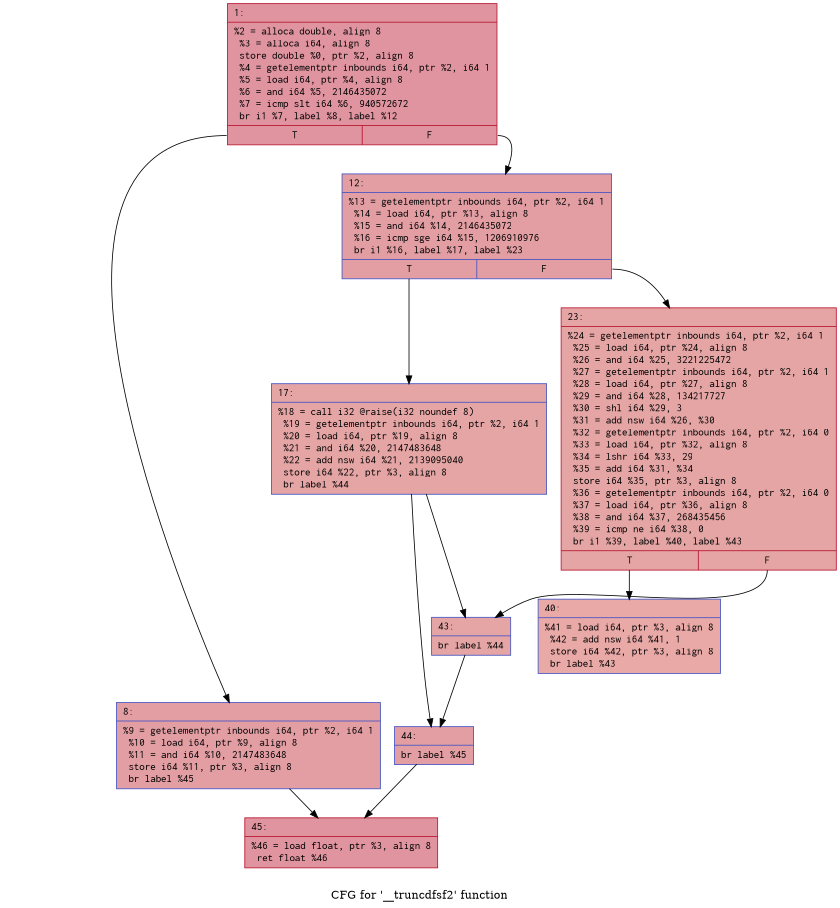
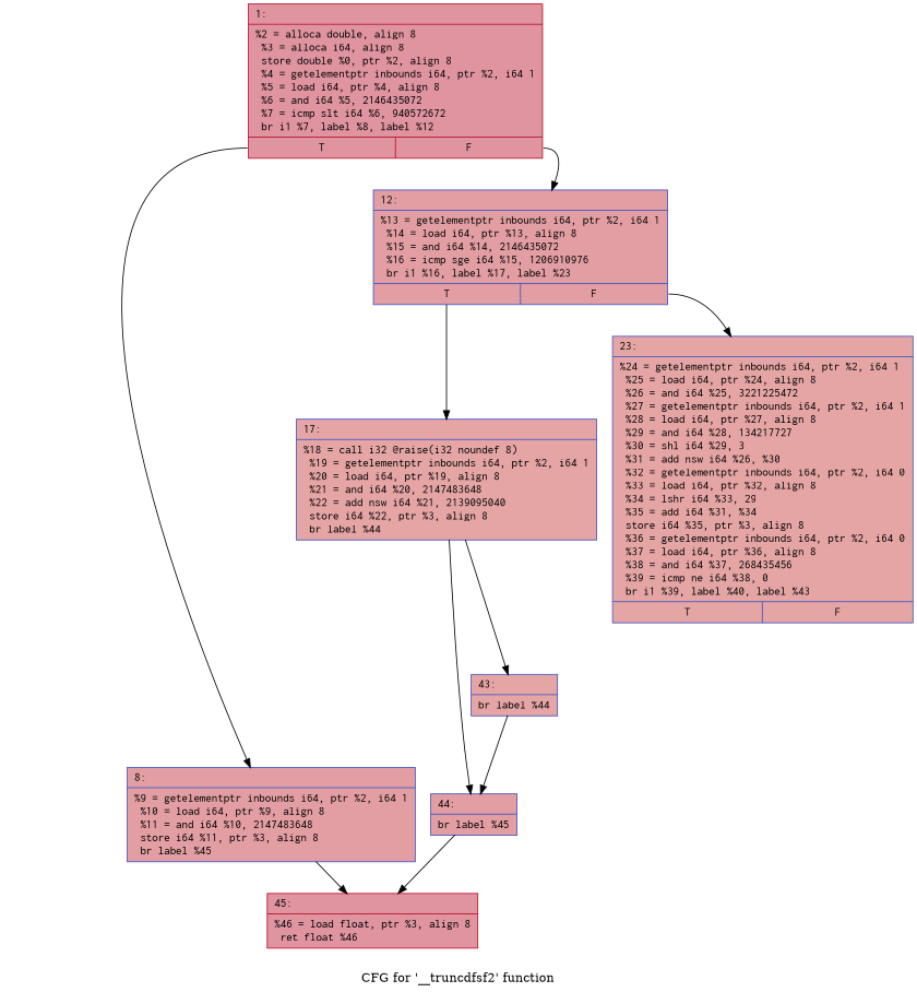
  digraph {
    label="CFG for '__truncdfsf2' function"
    node [color="#3d50c3ff" fillcolor="#be242e70" fontname=Courier shape=record style=filled]
    n1 [color="#b70d28ff" fillcolor="#b70d2870" label="{1:\l|  %2 = alloca double, align 8\l  %3 = alloca i64, align 8\l  store double %0, ptr %2, align 8\l  %4 = getelementptr inbounds i64, ptr %2, i64 1\l  %5 = load i64, ptr %4, align 8\l  %6 = and i64 %5, 2146435072\l  %7 = icmp slt i64 %6, 940572672\l  br i1 %7, label %8, label %12\l|{<s0>T|<s1>F}}"]
    n2 [label="{8:\l|  %9 = getelementptr inbounds i64, ptr %2, i64 1\l  %10 = load i64, ptr %9, align 8\l  %11 = and i64 %10, 2147483648\l  store i64 %11, ptr %3, align 8\l  br label %45\l}"]
    n3 [label="{12:\l|  %13 = getelementptr inbounds i64, ptr %2, i64 1\l  %14 = load i64, ptr %13, align 8\l  %15 = and i64 %14, 2146435072\l  %16 = icmp sge i64 %15, 1206910976\l  br i1 %16, label %17, label %23\l|{<s0>T|<s1>F}}"]
    n4 [color="#b70d28ff" fillcolor="#b70d2870" label="{45:\l|  %46 = load float, ptr %3, align 8\l  ret float %46\l}"]
    n5 [fillcolor="#c5333470" label="{17:\l|  %18 = call i32 @raise(i32 noundef 8)\l  %19 = getelementptr inbounds i64, ptr %2, i64 1\l  %20 = load i64, ptr %19, align 8\l  %21 = and i64 %20, 2147483648\l  %22 = add nsw i64 %21, 2139095040\l  store i64 %22, ptr %3, align 8\l  br label %44\l}"]
-   n6 [color="#b70d28ff" fillcolor="#c5333470" label="{23:\l|  %24 = getelementptr inbounds i64, ptr %2, i64 1\l  %25 = load i64, ptr %24, align 8\l  %26 = and i64 %25, 3221225472\l  %27 = getelementptr inbounds i64, ptr %2, i64 1\l  %28 = load i64, ptr %27, align 8\l  %29 = and i64 %28, 134217727\l  %30 = shl i64 %29, 3\l  %31 = add nsw i64 %26, %30\l  %32 = getelementptr inbounds i64, ptr %2, i64 0\l  %33 = load i64, ptr %32, align 8\l  %34 = lshr i64 %33, 29\l  %35 = add i64 %31, %34\l  store i64 %35, ptr %3, align 8\l  %36 = getelementptr inbounds i64, ptr %2, i64 0\l  %37 = load i64, ptr %36, align 8\l  %38 = and i64 %37, 268435456\l  %39 = icmp ne i64 %38, 0\l  br i1 %39, label %40, label %43\l|{<s0>T|<s1>F}}"]
+   n6 [fillcolor="#c5333470" label="{23:\l|  %24 = getelementptr inbounds i64, ptr %2, i64 1\l  %25 = load i64, ptr %24, align 8\l  %26 = and i64 %25, 3221225472\l  %27 = getelementptr inbounds i64, ptr %2, i64 1\l  %28 = load i64, ptr %27, align 8\l  %29 = and i64 %28, 134217727\l  %30 = shl i64 %29, 3\l  %31 = add nsw i64 %26, %30\l  %32 = getelementptr inbounds i64, ptr %2, i64 0\l  %33 = load i64, ptr %32, align 8\l  %34 = lshr i64 %33, 29\l  %35 = add i64 %31, %34\l  store i64 %35, ptr %3, align 8\l  %36 = getelementptr inbounds i64, ptr %2, i64 0\l  %37 = load i64, ptr %36, align 8\l  %38 = and i64 %37, 268435456\l  %39 = icmp ne i64 %38, 0\l  br i1 %39, label %40, label %43\l|{<s0>T|<s1>F}}"]
    n7 [label="{44:\l|  br label %45\l}"]
    n8 [fillcolor="#c5333470" label="{43:\l|  br label %44\l}"]
-   n9 [fillcolor="#ca3b3770" label="{40:\l|  %41 = load i64, ptr %3, align 8\l  %42 = add nsw i64 %41, 1\l  store i64 %42, ptr %3, align 8\l  br label %43\l}"]
    n1 -> n2 [tailport=s0]
    n1 -> n3 [tailport=s1]
    n2 -> n4
    n3 -> n5 [tailport=s0]
    n3 -> n6 [tailport=s1]
    n5 -> n7
    n5 -> n8
-   n6 -> n8 [tailport=s1]
-   n6 -> n9 [tailport=s0]
    n7 -> n4
    n8 -> n7
  }
